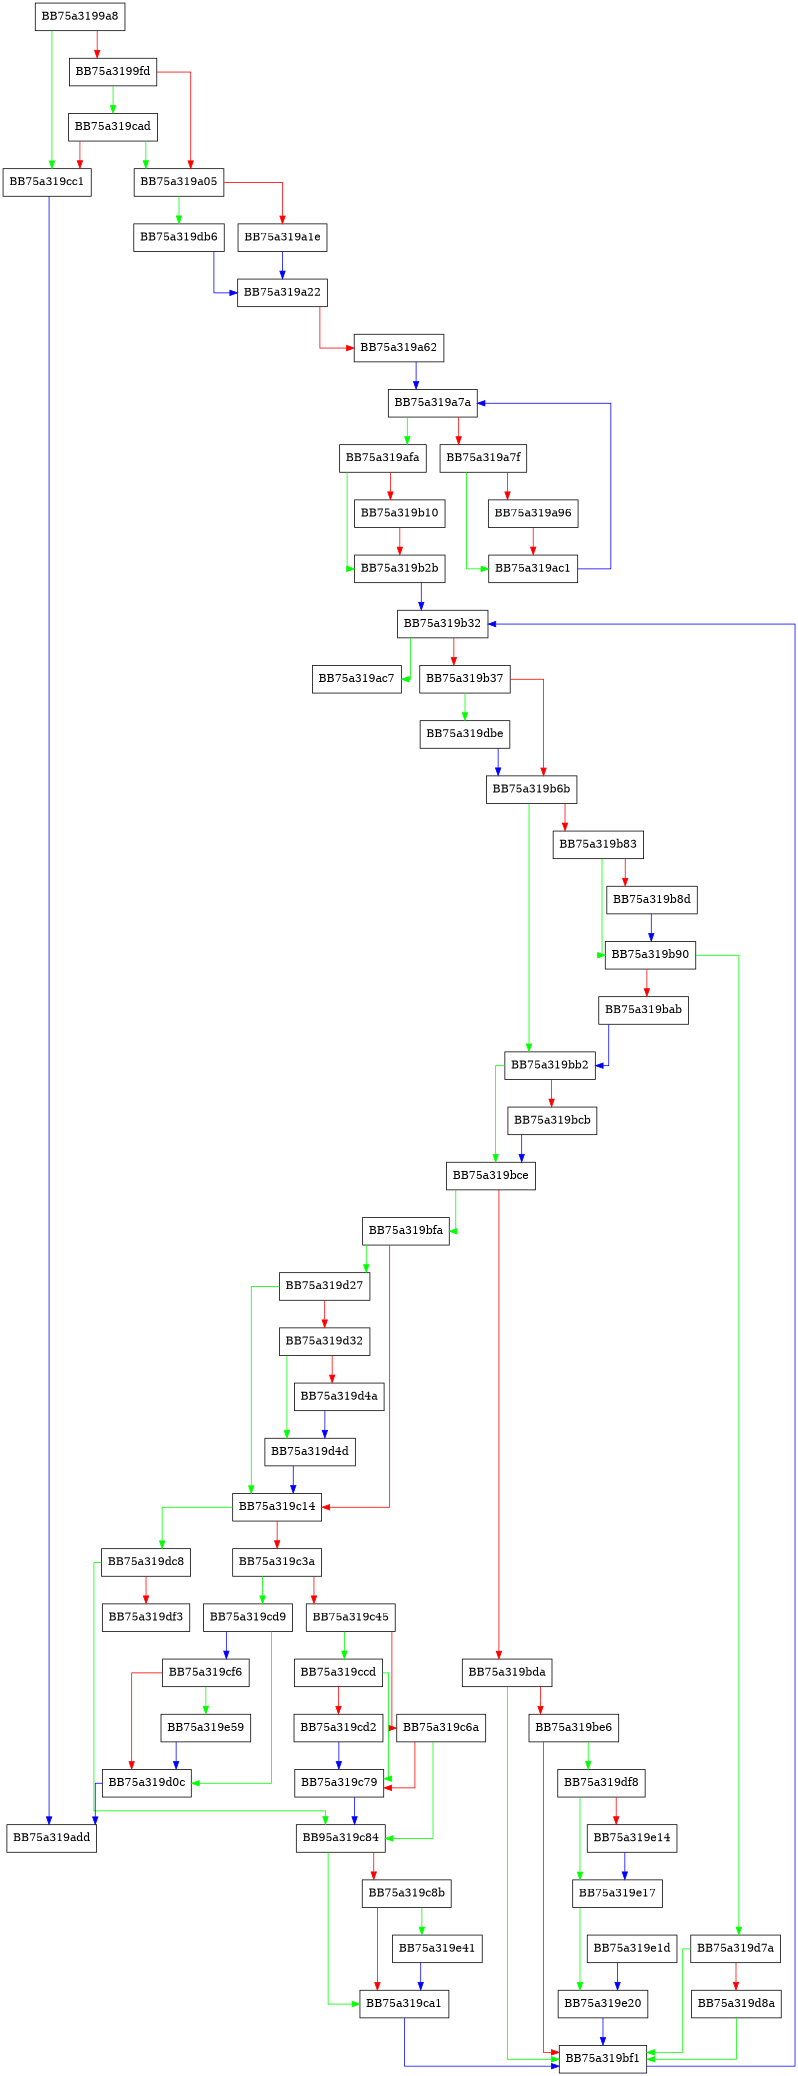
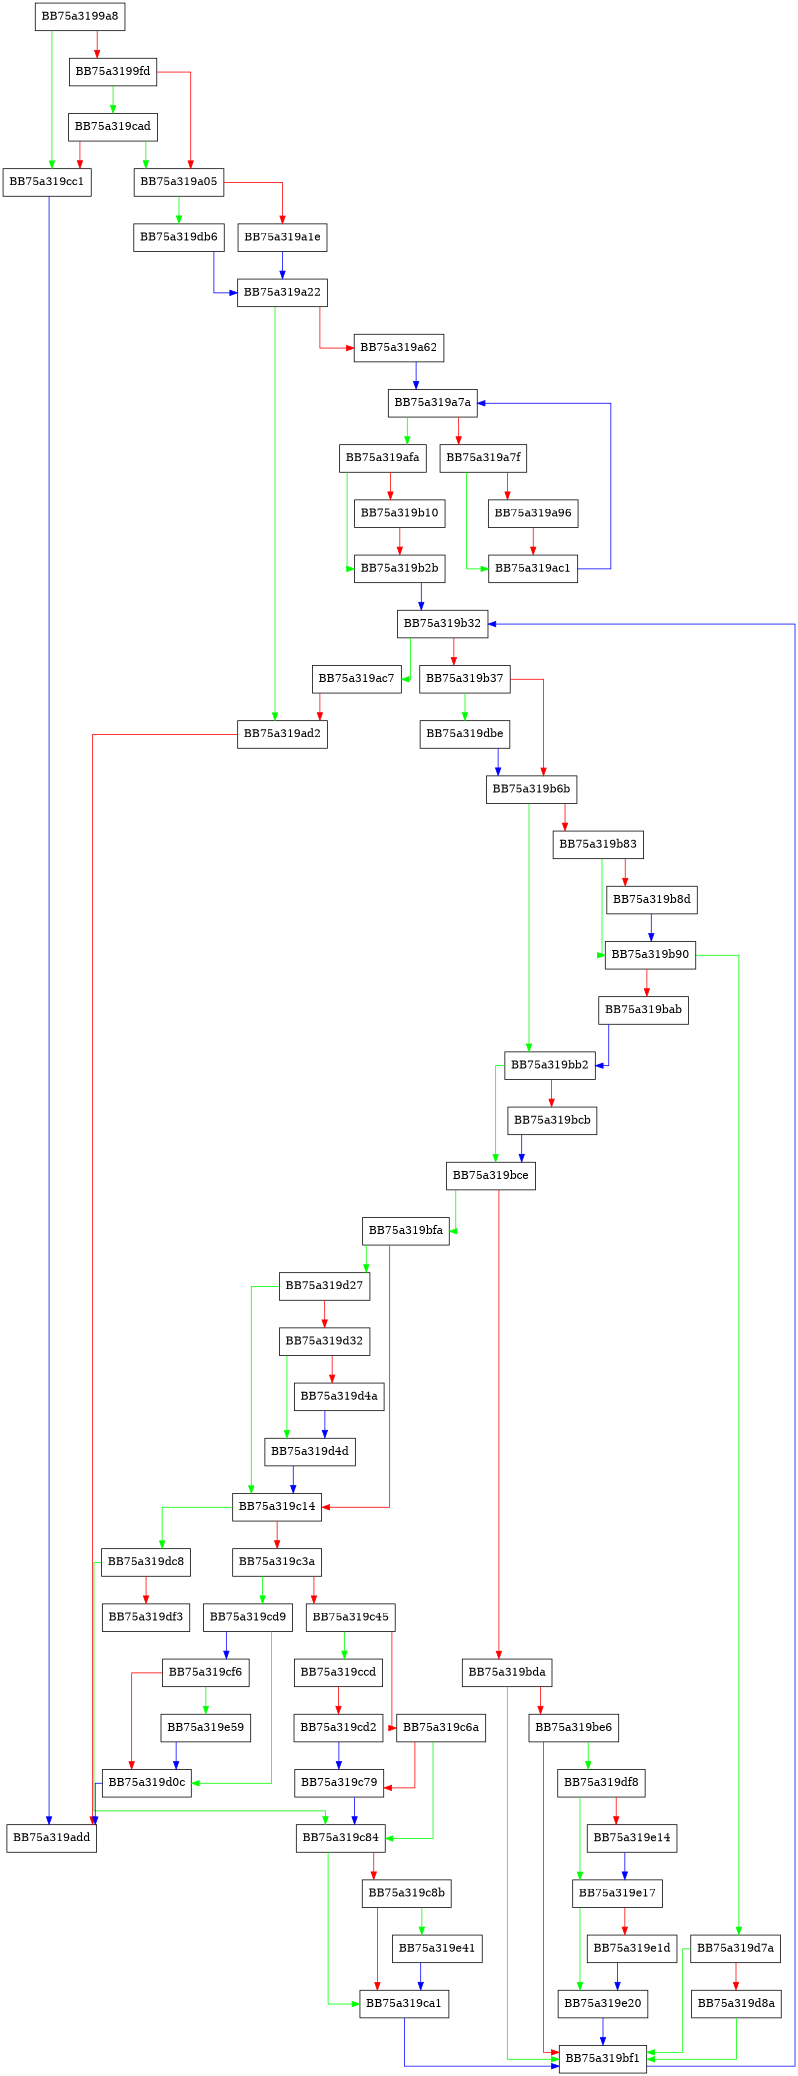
  digraph {
    splines=ortho
    node [shape=box]
    edge [color=red]
    BB75a3199a8
    BB75a319cc1
    BB75a3199fd
    BB75a319add
    BB75a319cad
    BB75a319a05
    BB75a319db6
    BB75a319a1e
    BB75a319a22
+   BB75a319ad2
    BB75a319a62
    BB75a319a7a
    BB75a319afa
    BB75a319a7f
    BB75a319b2b
    BB75a319b10
    BB75a319ac1
    BB75a319a96
    BB75a319b32
    BB75a319ac7
    BB75a319b37
    BB75a319dbe
    BB75a319b6b
    BB75a319bb2
    BB75a319b83
    BB75a319bce
    BB75a319bcb
    BB75a319b90
    BB75a319b8d
    BB75a319bfa
    BB75a319bda
    BB75a319d7a
    BB75a319bab
    BB75a319bf1
    BB75a319d8a
    BB75a319d27
    BB75a319c14
    BB75a319be6
    BB75a319d32
    BB75a319dc8
    BB75a319c3a
    BB75a319df8
    BB75a319e17
    BB75a319e14
    BB75a319e20
    BB75a319e1d
    BB75a319d4d
    BB75a319d4a
-   BB75a319c84 [label=BB95a319c84]
+   BB75a319c84
    BB75a319df3
    BB75a319cd9
    BB75a319c45
    BB75a319ca1
    BB75a319c8b
    BB75a319d0c
    BB75a319cf6
    BB75a319ccd
    BB75a319c6a
    BB75a319e59
    BB75a319c79
    BB75a319cd2
    BB75a319e41
    BB75a3199a8 -> BB75a319cc1 [color=green]
    BB75a3199a8 -> BB75a3199fd
    BB75a319cc1 -> BB75a319add [color=blue]
    BB75a3199fd -> BB75a319cad [color=green]
    BB75a3199fd -> BB75a319a05
    BB75a319cad -> BB75a319cc1
    BB75a319cad -> BB75a319a05 [color=green]
    BB75a319a05 -> BB75a319db6 [color=green]
    BB75a319a05 -> BB75a319a1e
    BB75a319db6 -> BB75a319a22 [color=blue]
    BB75a319a1e -> BB75a319a22 [color=blue]
+   BB75a319a22 -> BB75a319ad2 [color=green]
    BB75a319a22 -> BB75a319a62
+   BB75a319ad2 -> BB75a319add
    BB75a319a62 -> BB75a319a7a [color=blue]
    BB75a319a7a -> BB75a319afa [color=green]
    BB75a319a7a -> BB75a319a7f
    BB75a319afa -> BB75a319b2b [color=green]
    BB75a319afa -> BB75a319b10
    BB75a319a7f -> BB75a319ac1 [color=green]
    BB75a319a7f -> BB75a319a96
    BB75a319b2b -> BB75a319b32 [color=blue]
    BB75a319b10 -> BB75a319b2b
    BB75a319ac1 -> BB75a319a7a [color=blue]
    BB75a319a96 -> BB75a319ac1
    BB75a319b32 -> BB75a319ac7 [color=green]
    BB75a319b32 -> BB75a319b37
+   BB75a319ac7 -> BB75a319ad2
    BB75a319b37 -> BB75a319dbe [color=green]
    BB75a319b37 -> BB75a319b6b
    BB75a319dbe -> BB75a319b6b [color=blue]
    BB75a319b6b -> BB75a319bb2 [color=green]
    BB75a319b6b -> BB75a319b83
    BB75a319bb2 -> BB75a319bce [color=green]
    BB75a319bb2 -> BB75a319bcb
    BB75a319b83 -> BB75a319b90 [color=green]
    BB75a319b83 -> BB75a319b8d
    BB75a319bce -> BB75a319bfa [color=green]
    BB75a319bce -> BB75a319bda
    BB75a319bcb -> BB75a319bce [color=blue]
    BB75a319b90 -> BB75a319d7a [color=green]
    BB75a319b90 -> BB75a319bab
    BB75a319b8d -> BB75a319b90 [color=blue]
    BB75a319bfa -> BB75a319d27 [color=green]
    BB75a319bfa -> BB75a319c14
    BB75a319bda -> BB75a319bf1 [color=green]
    BB75a319bda -> BB75a319be6
    BB75a319d7a -> BB75a319bf1 [color=green]
    BB75a319d7a -> BB75a319d8a
    BB75a319bab -> BB75a319bb2 [color=blue]
    BB75a319bf1 -> BB75a319b32 [color=blue]
    BB75a319d8a -> BB75a319bf1 [color=green]
    BB75a319d27 -> BB75a319c14 [color=green]
    BB75a319d27 -> BB75a319d32
    BB75a319c14 -> BB75a319dc8 [color=green]
    BB75a319c14 -> BB75a319c3a
    BB75a319be6 -> BB75a319bf1
    BB75a319be6 -> BB75a319df8 [color=green]
    BB75a319d32 -> BB75a319d4d [color=green]
    BB75a319d32 -> BB75a319d4a
    BB75a319dc8 -> BB75a319c84 [color=green]
    BB75a319dc8 -> BB75a319df3
    BB75a319c3a -> BB75a319cd9 [color=green]
    BB75a319c3a -> BB75a319c45
    BB75a319df8 -> BB75a319e17 [color=green]
    BB75a319df8 -> BB75a319e14
    BB75a319e17 -> BB75a319e20 [color=green]
+   BB75a319e17 -> BB75a319e1d
    BB75a319e14 -> BB75a319e17 [color=blue]
    BB75a319e20 -> BB75a319bf1 [color=blue]
    BB75a319e1d -> BB75a319e20 [color=blue]
    BB75a319d4d -> BB75a319c14 [color=blue]
    BB75a319d4a -> BB75a319d4d [color=blue]
    BB75a319c84 -> BB75a319ca1 [color=green]
    BB75a319c84 -> BB75a319c8b
    BB75a319cd9 -> BB75a319d0c [color=green]
    BB75a319cd9 -> BB75a319cf6 [color=blue]
    BB75a319c45 -> BB75a319ccd [color=green]
    BB75a319c45 -> BB75a319c6a
    BB75a319ca1 -> BB75a319bf1 [color=blue]
    BB75a319c8b -> BB75a319ca1
    BB75a319c8b -> BB75a319e41 [color=green]
    BB75a319d0c -> BB75a319add [color=blue]
    BB75a319cf6 -> BB75a319d0c
    BB75a319cf6 -> BB75a319e59 [color=green]
-   BB75a319ccd -> BB75a319c79 [color=green]
    BB75a319ccd -> BB75a319cd2
    BB75a319c6a -> BB75a319c84 [color=green]
    BB75a319c6a -> BB75a319c79
    BB75a319e59 -> BB75a319d0c [color=blue]
    BB75a319c79 -> BB75a319c84 [color=blue]
    BB75a319cd2 -> BB75a319c79 [color=blue]
    BB75a319e41 -> BB75a319ca1 [color=blue]
  }
